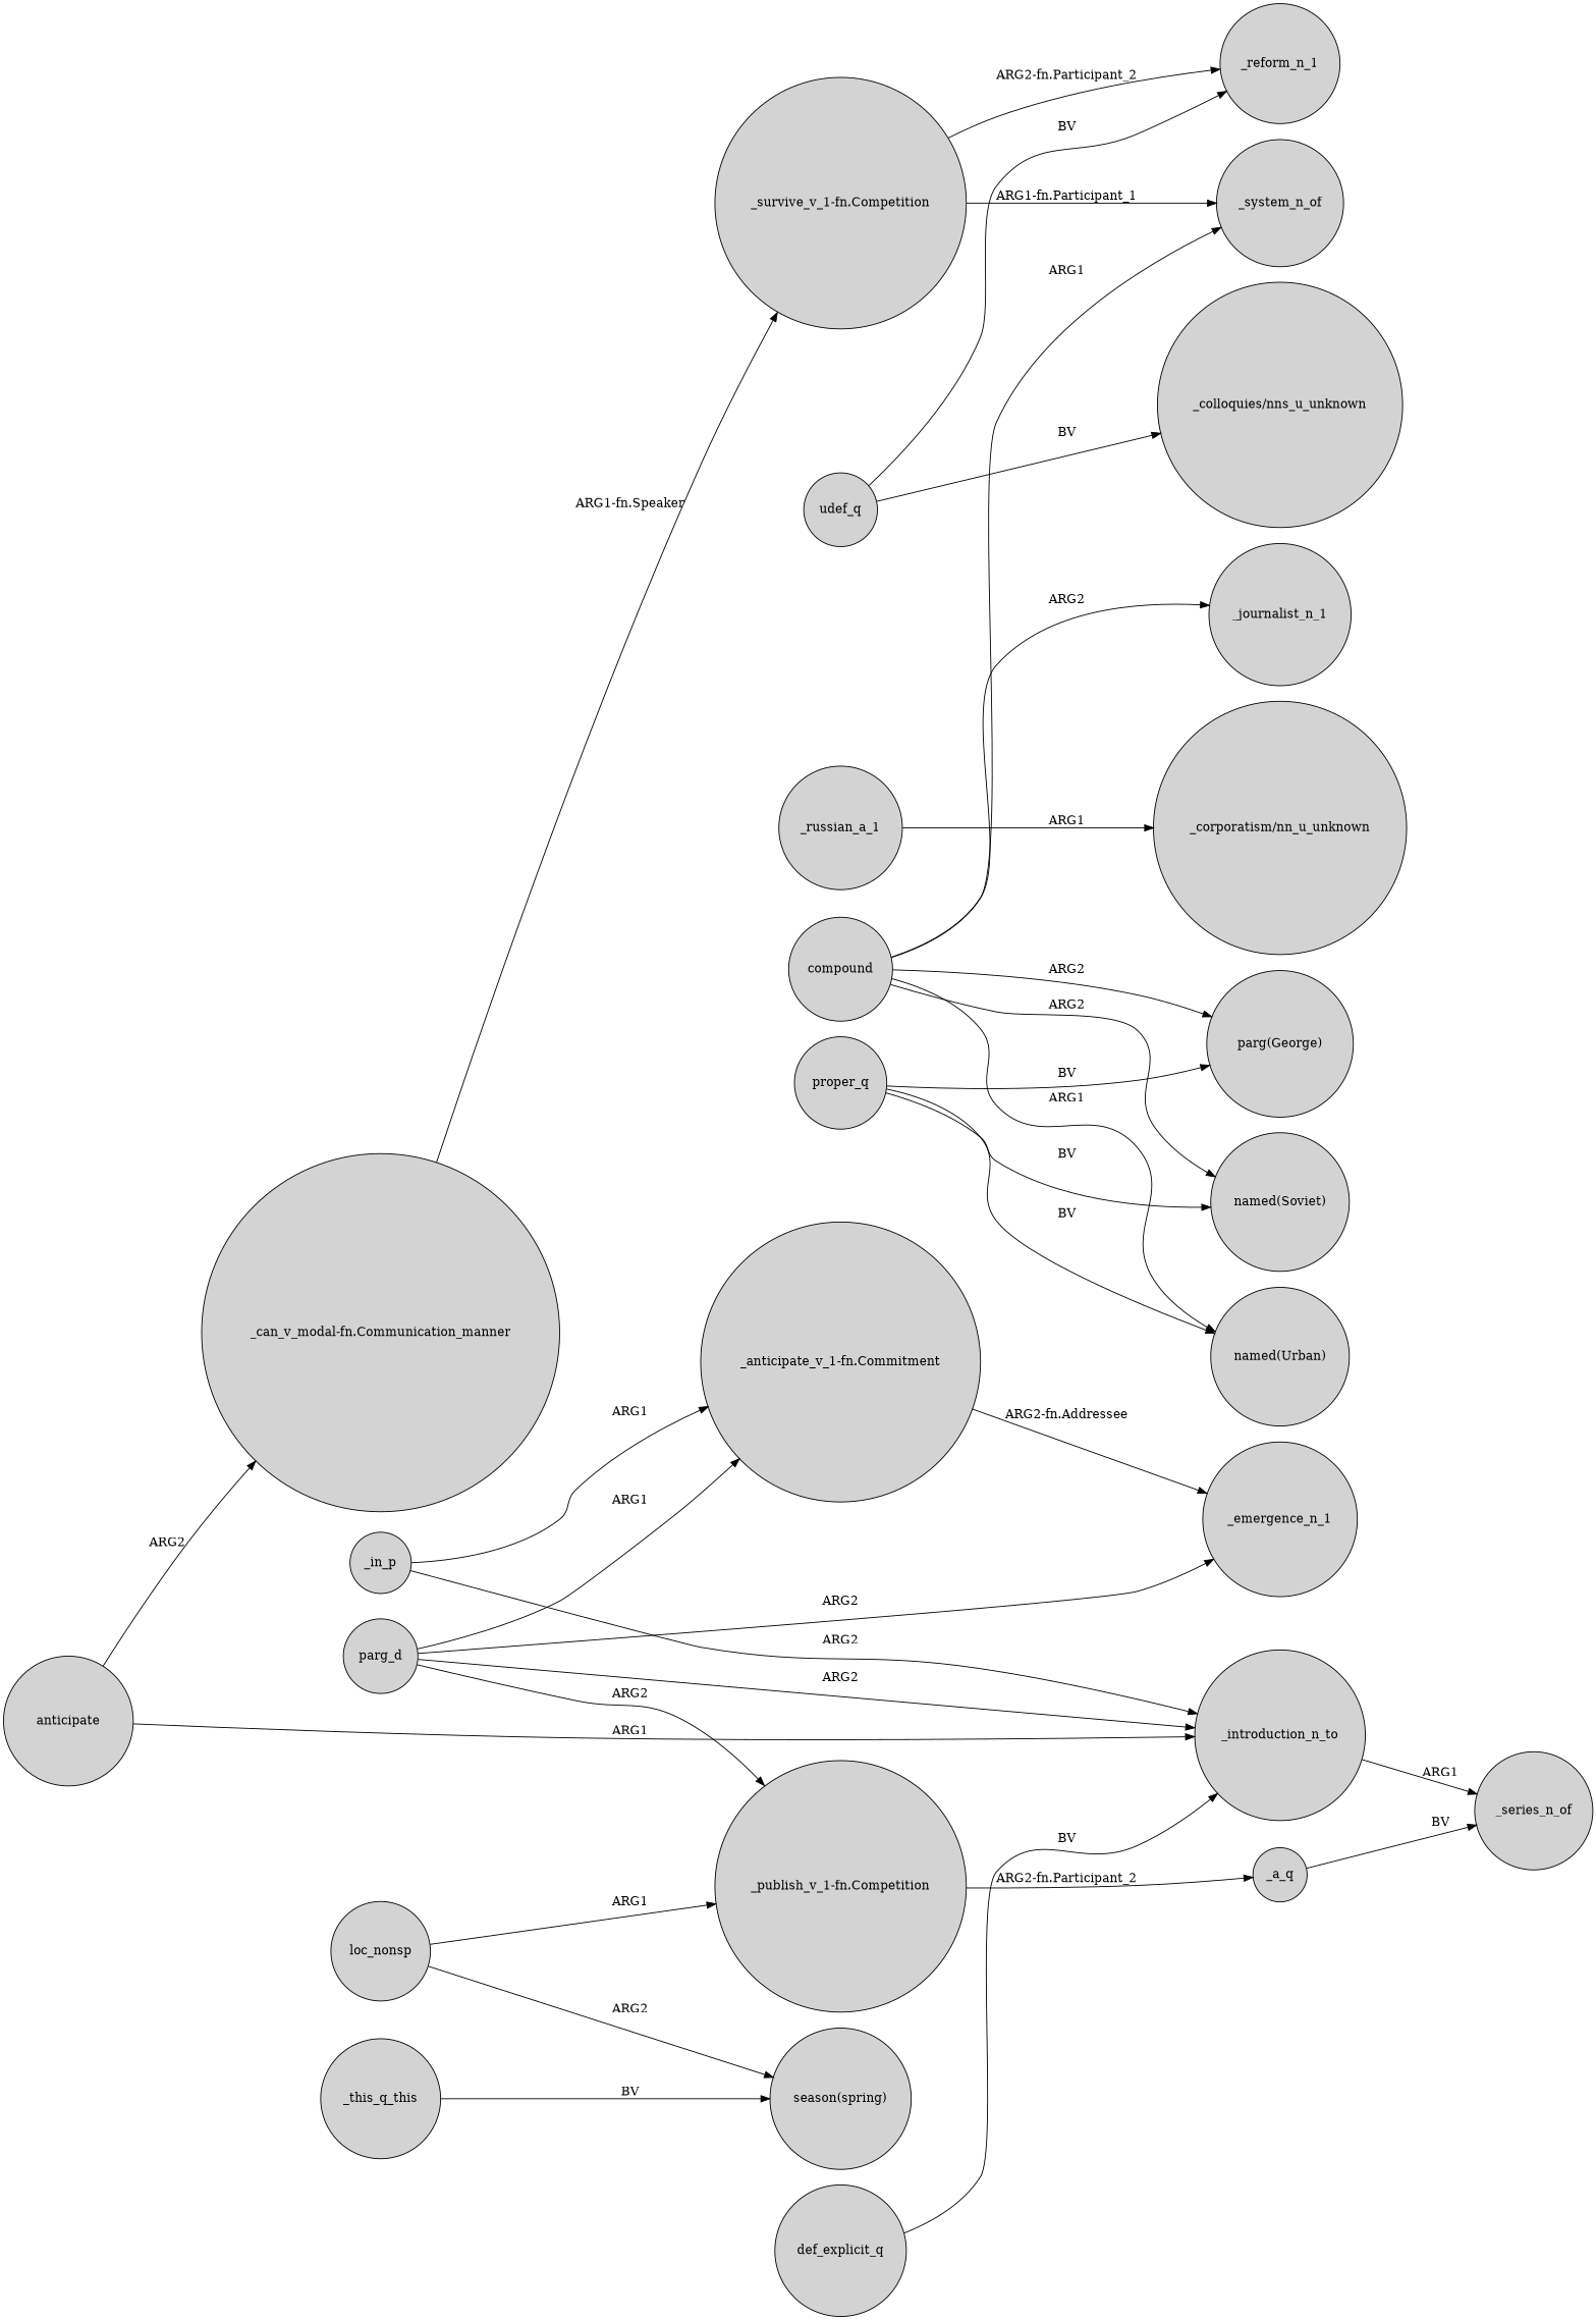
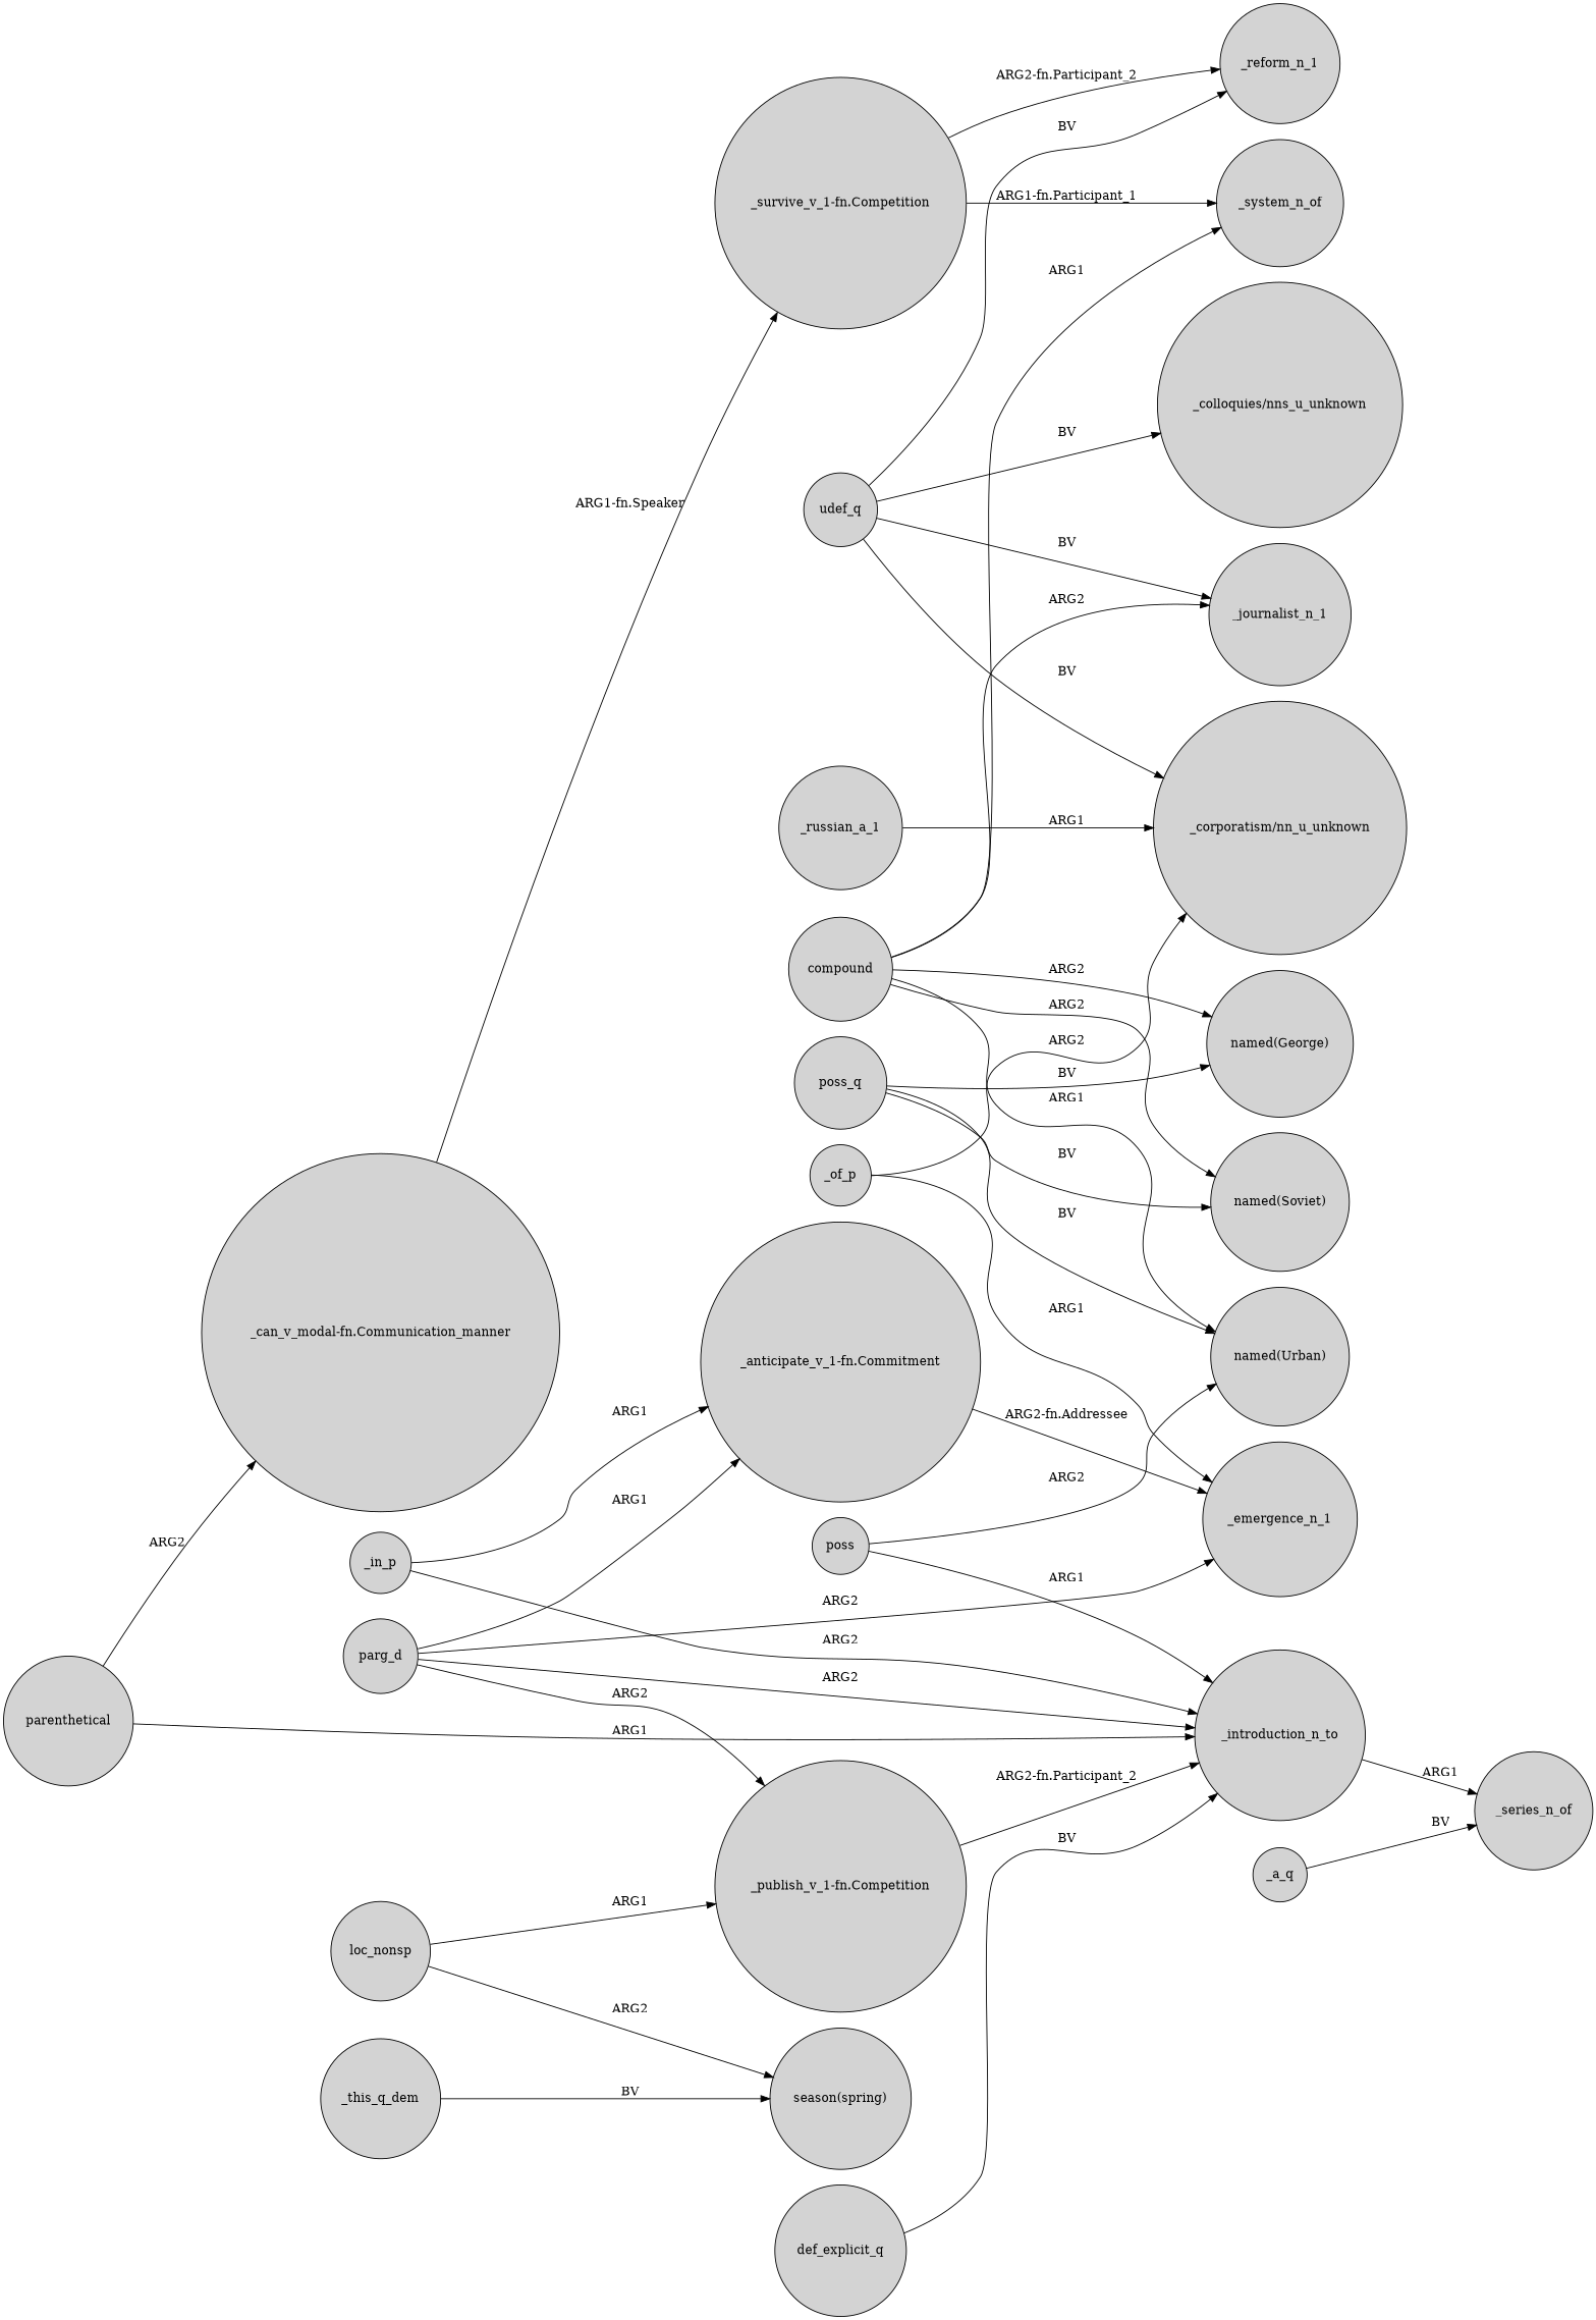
  digraph {
    rankdir=LR
    node [shape=circle style=filled]
    compound
    _system_n_of
    "named(Urban)"
    "named(Soviet)"
-   "named(George)" [label="parg(George)"]
+   "named(George)"
    _journalist_n_1
    _in_p
    _introduction_n_to
    "_anticipate_v_1-fn.Commitment"
    _series_n_of
    _emergence_n_1
-   parenthetical [label=anticipate]
+   parenthetical
    "_can_v_modal-fn.Communication_manner"
    "_survive_v_1-fn.Competition"
    _reform_n_1
    _russian_a_1
    "_corporatism/nn_u_unknown"
    loc_nonsp
    "season(spring)"
    "_publish_v_1-fn.Competition"
+   poss
    udef_q
    "_colloquies/nns_u_unknown"
    parg_d
    _a_q
-   proper_q
-   _this_q_dem [label=_this_q_this]
+   proper_q [label=poss_q]
+   _this_q_dem
+   _of_p
    def_explicit_q
    compound -> _system_n_of [label=ARG1]
    compound -> "named(Urban)" [label=ARG1]
    compound -> "named(Soviet)" [label=ARG2]
    compound -> "named(George)" [label=ARG2]
    compound -> _journalist_n_1 [label=ARG2]
    _in_p -> _introduction_n_to [label=ARG2]
    _in_p -> "_anticipate_v_1-fn.Commitment" [label=ARG1]
    _introduction_n_to -> _series_n_of [label=ARG1]
    "_anticipate_v_1-fn.Commitment" -> _emergence_n_1 [label="ARG2-fn.Addressee"]
    parenthetical -> _introduction_n_to [label=ARG1]
    parenthetical -> "_can_v_modal-fn.Communication_manner" [label=ARG2]
    "_can_v_modal-fn.Communication_manner" -> "_survive_v_1-fn.Competition" [label="ARG1-fn.Speaker"]
    "_survive_v_1-fn.Competition" -> _system_n_of [label="ARG1-fn.Participant_1"]
    "_survive_v_1-fn.Competition" -> _reform_n_1 [label="ARG2-fn.Participant_2"]
    _russian_a_1 -> "_corporatism/nn_u_unknown" [label=ARG1]
    loc_nonsp -> "season(spring)" [label=ARG2]
    loc_nonsp -> "_publish_v_1-fn.Competition" [label=ARG1]
-   "_publish_v_1-fn.Competition" -> _a_q [label="ARG2-fn.Participant_2"]
+   "_publish_v_1-fn.Competition" -> _introduction_n_to [label="ARG2-fn.Participant_2"]
+   poss -> "named(Urban)" [label=ARG2]
+   poss -> _introduction_n_to [label=ARG1]
+   udef_q -> _journalist_n_1 [label=BV]
    udef_q -> _reform_n_1 [label=BV]
+   udef_q -> "_corporatism/nn_u_unknown" [label=BV]
    udef_q -> "_colloquies/nns_u_unknown" [label=BV]
    parg_d -> _introduction_n_to [label=ARG2]
    parg_d -> "_anticipate_v_1-fn.Commitment" [label=ARG1]
    parg_d -> _emergence_n_1 [label=ARG2]
    parg_d -> "_publish_v_1-fn.Competition" [label=ARG2]
    _a_q -> _series_n_of [label=BV]
    proper_q -> "named(Urban)" [label=BV]
    proper_q -> "named(Soviet)" [label=BV]
    proper_q -> "named(George)" [label=BV]
    _this_q_dem -> "season(spring)" [label=BV]
+   _of_p -> _emergence_n_1 [label=ARG1]
+   _of_p -> "_corporatism/nn_u_unknown" [label=ARG2]
    def_explicit_q -> _introduction_n_to [label=BV]
  }
